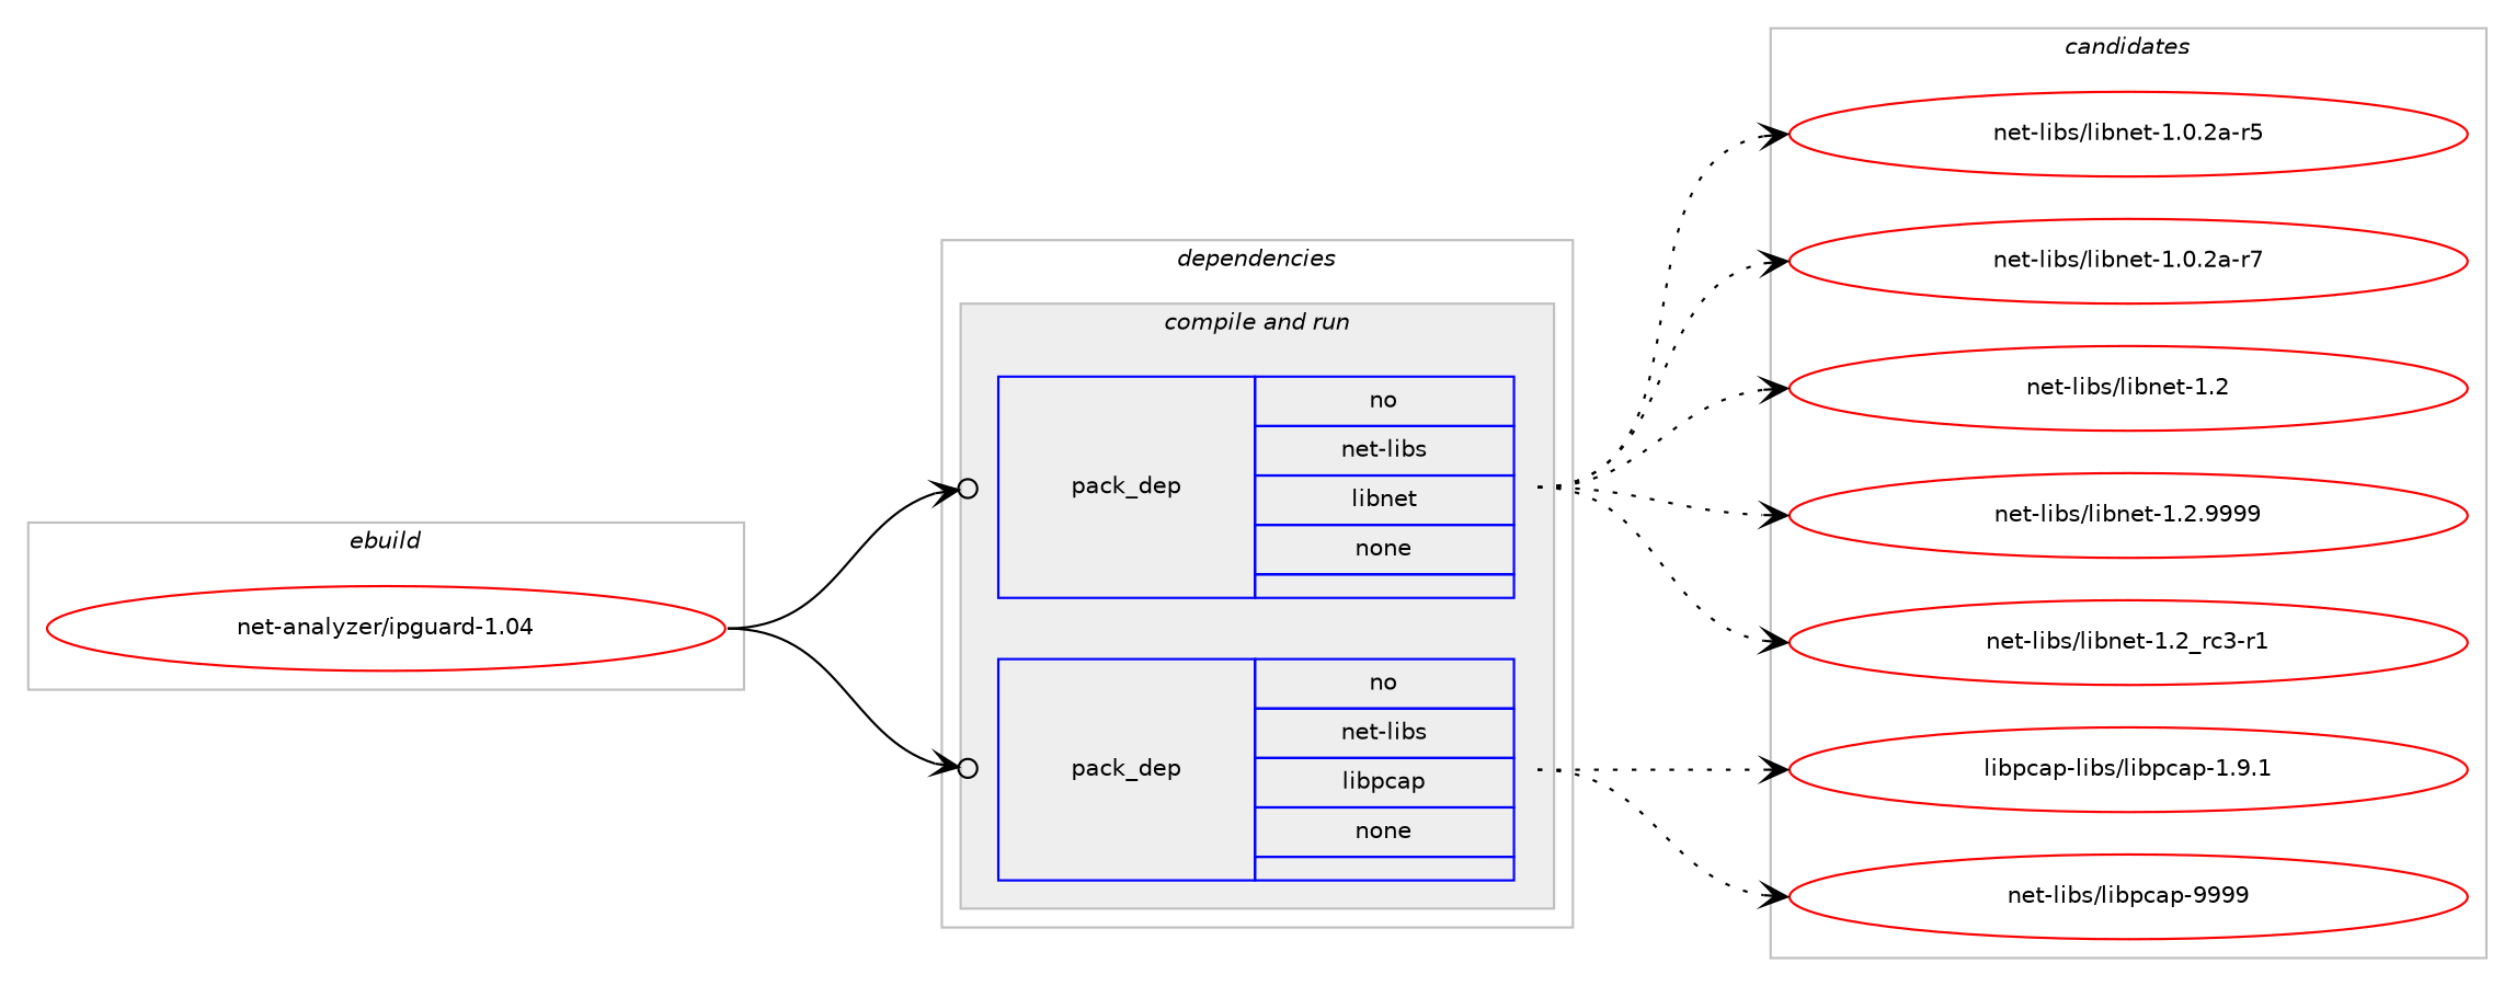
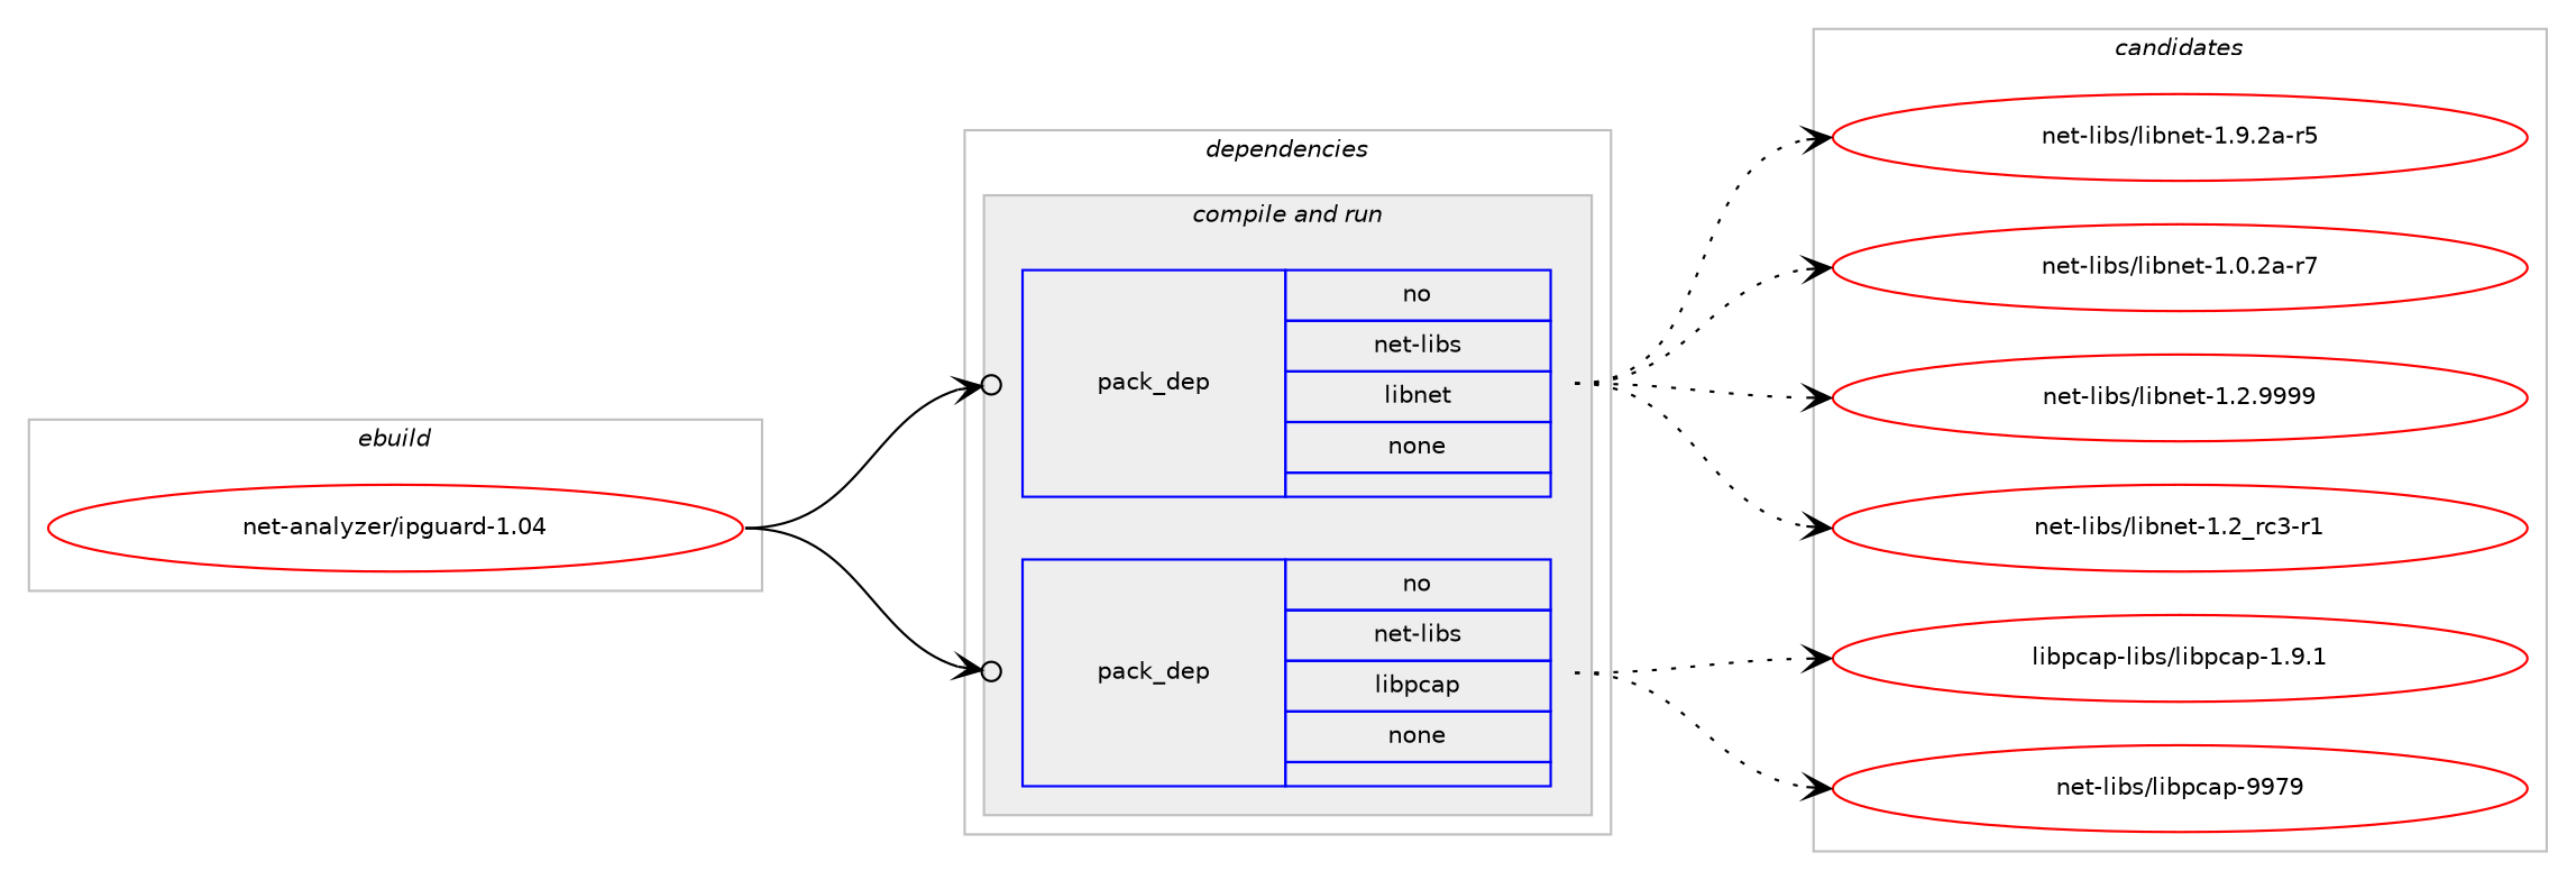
  digraph {
    compound=true
    concentrate=true
    fontname=Helvetica
    fontsize=10
    newrank=true
    rankdir=LR
    ranksep=1.5
    node [color=red fontname=Helvetica fontsize=10]
    edge [arrowhead=vee headport=w style=dotted tailport=e weight=100]
    n1 [label="net-analyzer/ipguard-1.04" width=4]
    n2 [color=blue label=<<TABLE BORDER="0" CELLBORDER="1" CELLSPACING="0" CELLPADDING="4" WIDTH="220"><TR><TD ROWSPAN="6" CELLPADDING="30">pack_dep</TD></TR><TR><TD WIDTH="110">no</TD></TR><TR><TD>net-libs</TD></TR><TR><TD>libnet</TD></TR><TR><TD>none</TD></TR><TR><TD></TD></TR></TABLE>> shape=none]
    n3 [color=blue label=<<TABLE BORDER="0" CELLBORDER="1" CELLSPACING="0" CELLPADDING="4" WIDTH="220"><TR><TD ROWSPAN="6" CELLPADDING="30">pack_dep</TD></TR><TR><TD WIDTH="110">no</TD></TR><TR><TD>net-libs</TD></TR><TR><TD>libpcap</TD></TR><TR><TD>none</TD></TR><TR><TD></TD></TR></TABLE>> shape=none]
-   n4 [label="net-libs/libnet-1.0.2a-r5" width=4]
+   n4 [label="net-libs/libnet-1.9.2a-r5" width=4]
    n5 [label="net-libs/libnet-1.0.2a-r7" width=4]
-   n6 [label="net-libs/libnet-1.2" width=4]
    n7 [label="net-libs/libnet-1.2.9999" width=4]
    n8 [label="net-libs/libnet-1.2_rc3-r1" width=4]
    n9 [label="libpcap-libs/libpcap-1.9.1" width=4]
-   n10 [label="net-libs/libpcap-9999" width=4]
+   n10 [label="net-libs/libpcap-9979" width=4]
    subgraph cluster_1 {
      color=gray
      label=<<i>ebuild</i>>
      rank=same
      n1
    }
    subgraph cluster_2 {
      color=gray
      label=<<i>dependencies</i>>
      subgraph cluster_3 {
        color=gray
        fillcolor="#eeeeee"
        label=<<i>compile</i>>
        style=filled
      }
      subgraph cluster_4 {
        color=gray
        fillcolor="#eeeeee"
        label=<<i>compile and run</i>>
        style=filled
        subgraph sub_5 {
          color=gray
          fillcolor="#eeeeee"
          label=<<i>compile and run</i>>
          style=filled
          n2
        }
        subgraph sub_6 {
          color=gray
          fillcolor="#eeeeee"
          label=<<i>compile and run</i>>
          style=filled
          n3
        }
      }
      subgraph cluster_7 {
        color=gray
        fillcolor="#eeeeee"
        label=<<i>run</i>>
        style=filled
      }
    }
    subgraph cluster_8 {
      color=gray
      label=<<i>candidates</i>>
      rank=same
      subgraph sub_9 {
        color=black
        label=<<i>candidates</i>>
        nodesep=1
        rank=same
        n4
        n5
-       n6
        n7
        n8
      }
      subgraph sub_10 {
        color=black
        label=<<i>candidates</i>>
        nodesep=1
        rank=same
        n9
        n10
      }
    }
    n1 -> n2 [arrowhead=odotvee style=solid weight=20]
    n1 -> n3 [arrowhead=odotvee style=solid weight=20]
    n2 -> n4
    n2 -> n5
-   n2 -> n6
    n2 -> n7
    n2 -> n8
    n3 -> n9
    n3 -> n10
  }
